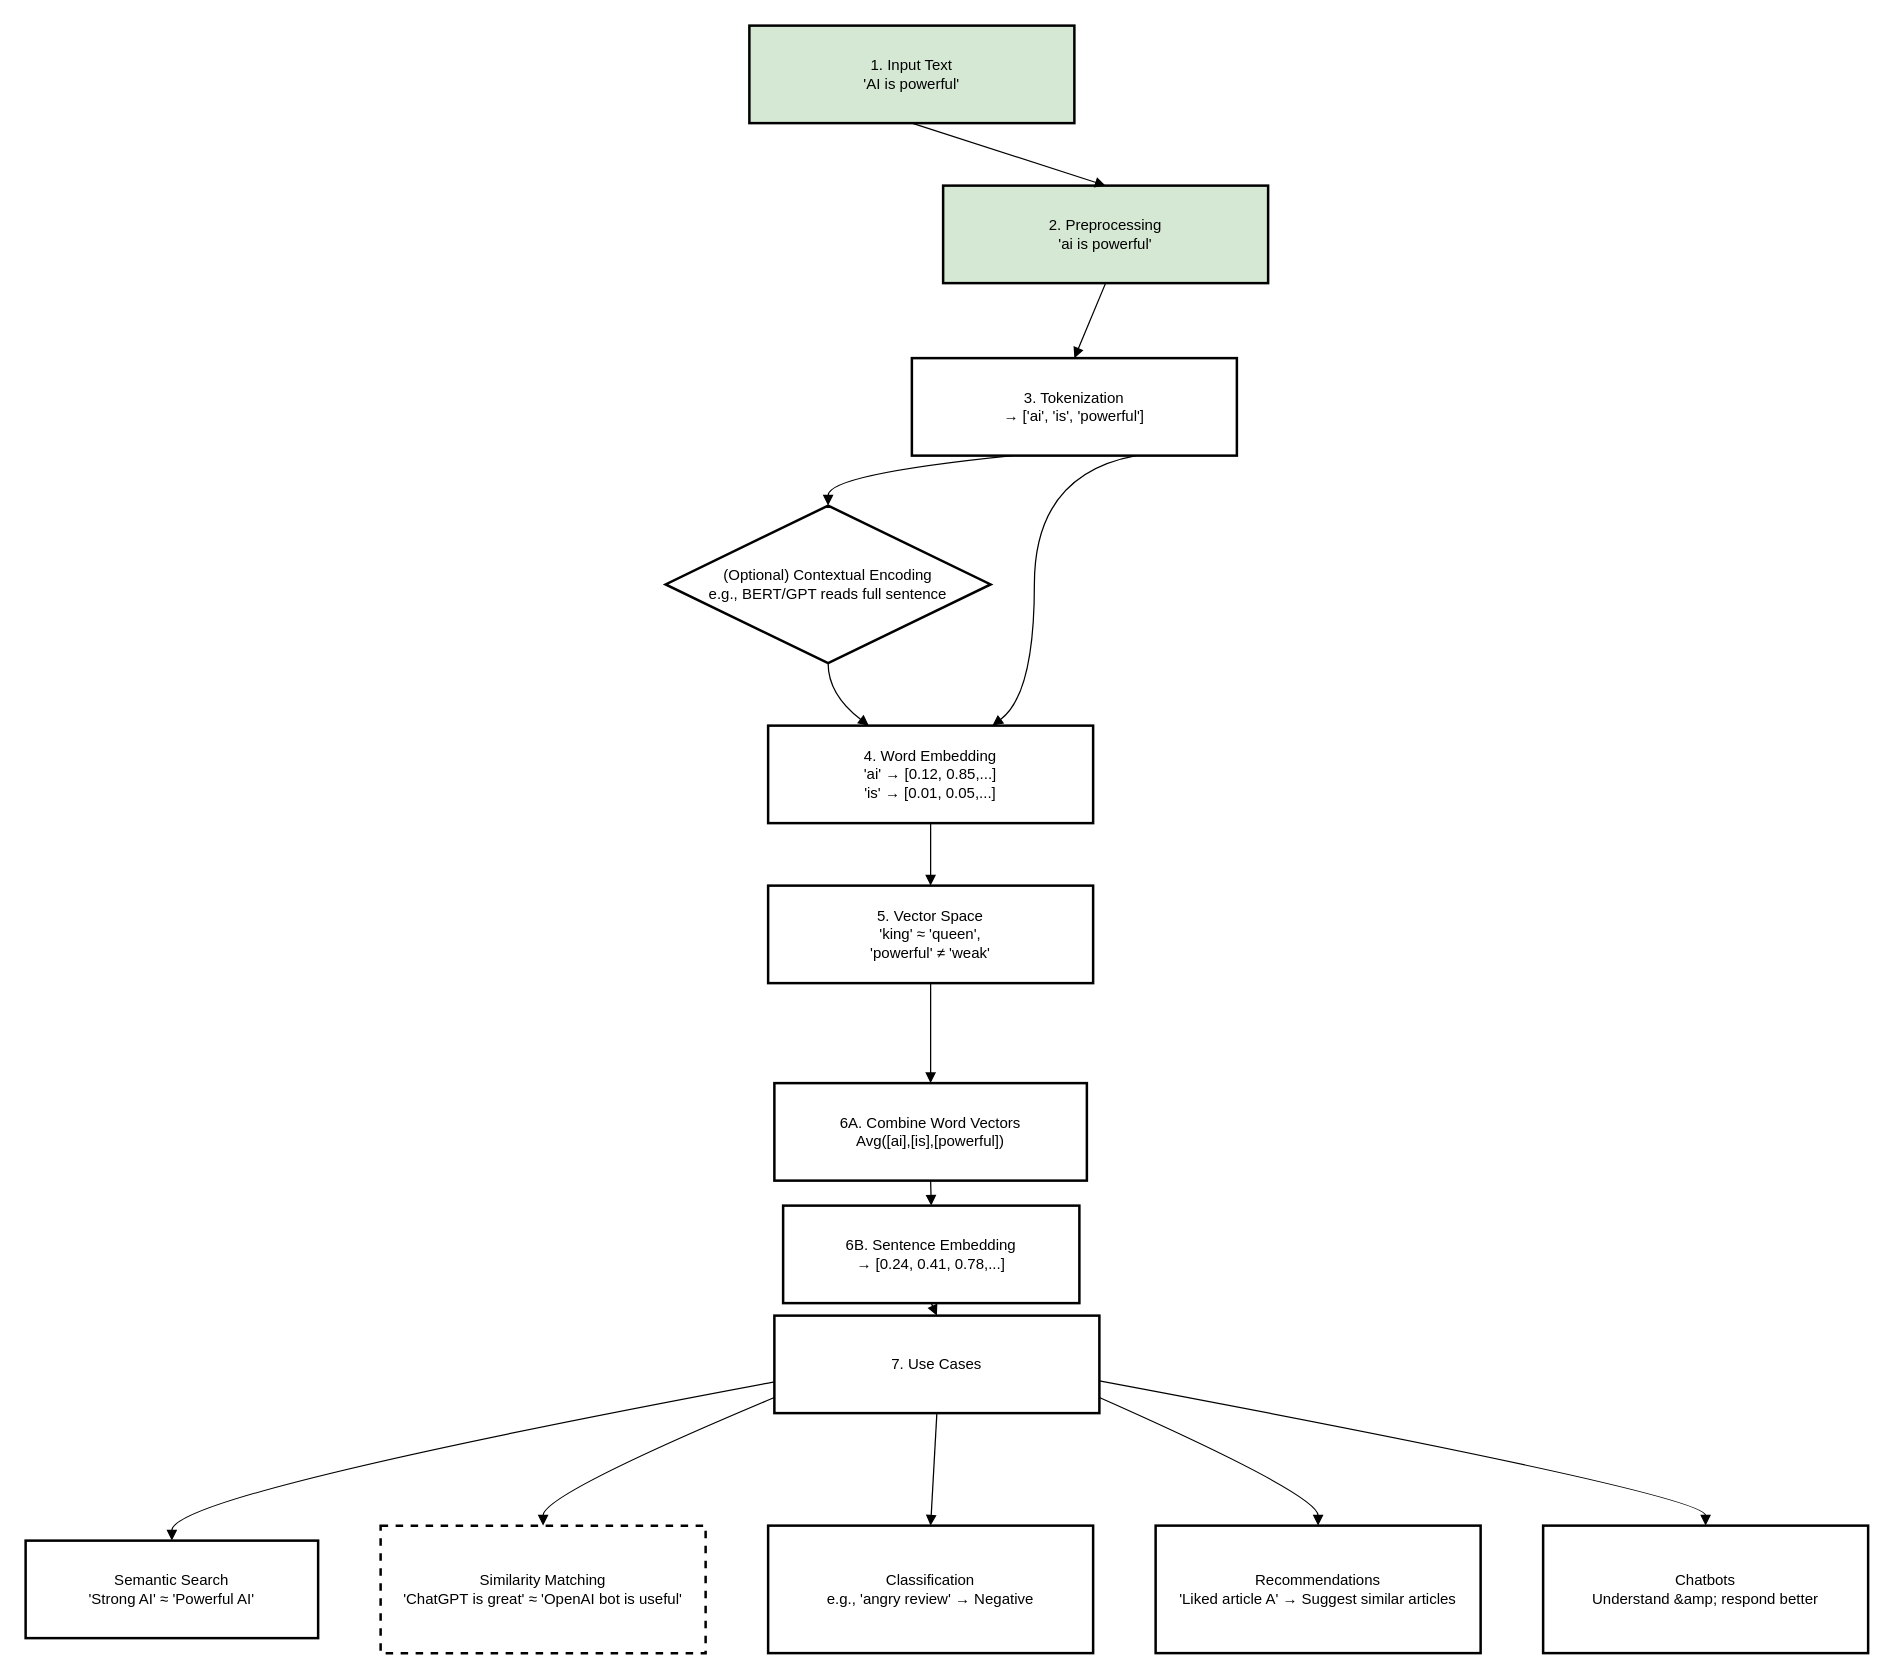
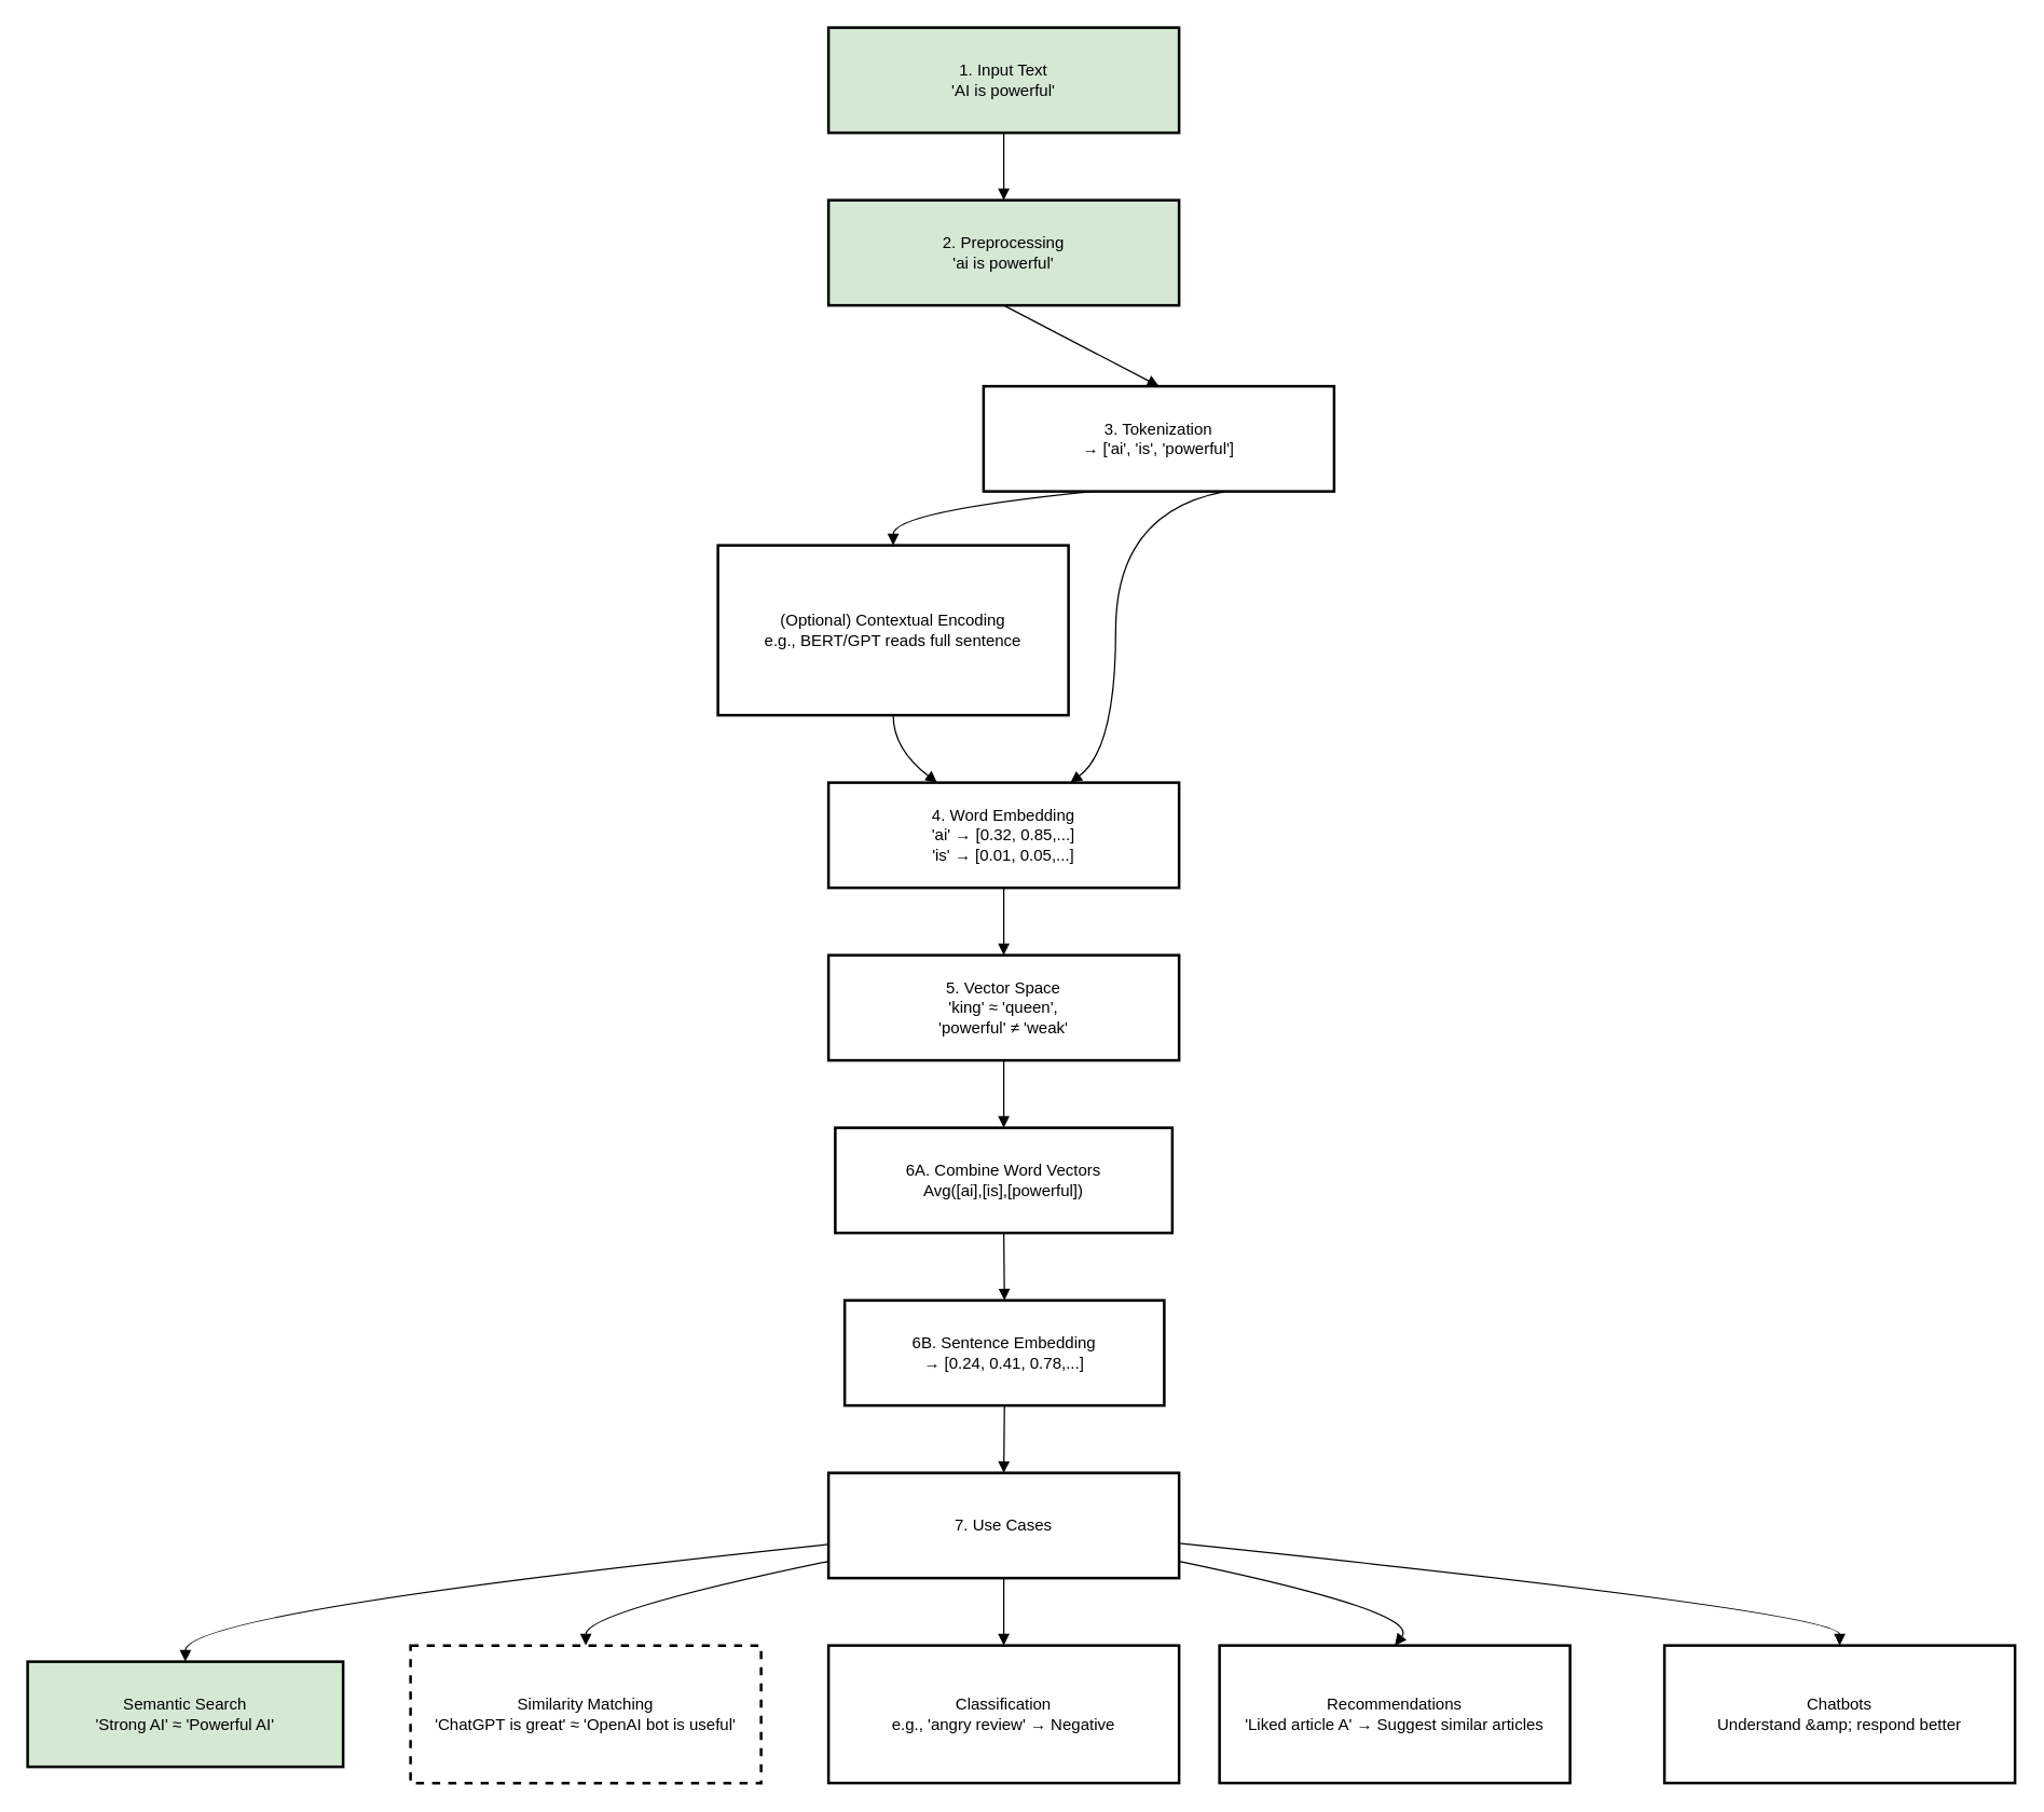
  <mxCell id="0" />
  <mxCell id="1" parent="0" />
- <mxCell id="2" value="1. Input Text&#10;'AI is powerful'" style="whiteSpace=wrap;strokeWidth=2;fillColor=#D5E8D4;" vertex="1" parent="1"><mxGeometry x="599" y="20" width="260" height="78" as="geometry" /></mxCell>
- <mxCell id="3" value="2. Preprocessing&#10;'ai is powerful'" style="whiteSpace=wrap;strokeWidth=2;fillColor=#D5E8D4;" vertex="1" parent="1"><mxGeometry x="754" y="148" width="260" height="78" as="geometry" /></mxCell>
+ <mxCell id="2" value="1. Input Text&#10;'AI is powerful'" style="whiteSpace=wrap;strokeWidth=2;fillColor=#D5E8D4;" vertex="1" parent="1"><mxGeometry x="614" y="20" width="260" height="78" as="geometry" /></mxCell>
+ <mxCell id="3" value="2. Preprocessing&#10;'ai is powerful'" style="whiteSpace=wrap;strokeWidth=2;fillColor=#D5E8D4;" vertex="1" parent="1"><mxGeometry x="614" y="148" width="260" height="78" as="geometry" /></mxCell>
  <mxCell id="4" value="3. Tokenization&#10;→ ['ai', 'is', 'powerful']" style="whiteSpace=wrap;strokeWidth=2;" vertex="1" parent="1"><mxGeometry x="729" y="286" width="260" height="78" as="geometry" /></mxCell>
- <mxCell id="5" value="(Optional) Contextual Encoding&#10;e.g., BERT/GPT reads full sentence" style="rhombus;whiteSpace=wrap;strokeWidth=2;" vertex="1" parent="1"><mxGeometry x="532" y="404" width="260" height="126" as="geometry" /></mxCell>
- <mxCell id="6" value="4. Word Embedding&#10;'ai' → [0.12, 0.85,...]&#10;'is' → [0.01, 0.05,...]" style="whiteSpace=wrap;strokeWidth=2;" vertex="1" parent="1"><mxGeometry x="614" y="580" width="260" height="78" as="geometry" /></mxCell>
+ <mxCell id="5" value="(Optional) Contextual Encoding&#10;e.g., BERT/GPT reads full sentence" style="whiteSpace=wrap;strokeWidth=2;" vertex="1" parent="1"><mxGeometry x="532" y="404" width="260" height="126" as="geometry" /></mxCell>
+ <mxCell id="6" value="4. Word Embedding&#10;'ai' → [0.32, 0.85,...]&#10;'is' → [0.01, 0.05,...]" style="whiteSpace=wrap;strokeWidth=2;" vertex="1" parent="1"><mxGeometry x="614" y="580" width="260" height="78" as="geometry" /></mxCell>
  <mxCell id="7" value="5. Vector Space&#10;'king' ≈ 'queen',&#10;'powerful' ≠ 'weak'" style="whiteSpace=wrap;strokeWidth=2;" vertex="1" parent="1"><mxGeometry x="614" y="708" width="260" height="78" as="geometry" /></mxCell>
- <mxCell id="8" value="6A. Combine Word Vectors&#10;Avg([ai],[is],[powerful])" style="whiteSpace=wrap;strokeWidth=2;" vertex="1" parent="1"><mxGeometry x="619" y="866" width="250" height="78" as="geometry" /></mxCell>
+ <mxCell id="8" value="6A. Combine Word Vectors&#10;Avg([ai],[is],[powerful])" style="whiteSpace=wrap;strokeWidth=2;" vertex="1" parent="1"><mxGeometry x="619" y="836" width="250" height="78" as="geometry" /></mxCell>
  <mxCell id="9" value="6B. Sentence Embedding&#10;→ [0.24, 0.41, 0.78,...]" style="whiteSpace=wrap;strokeWidth=2;" vertex="1" parent="1"><mxGeometry x="626" y="964" width="237" height="78" as="geometry" /></mxCell>
- <mxCell id="10" value="7. Use Cases" style="whiteSpace=wrap;strokeWidth=2;" vertex="1" parent="1"><mxGeometry x="619" y="1052" width="260" height="78" as="geometry" /></mxCell>
- <mxCell id="11" value="Semantic Search&#10;'Strong AI' ≈ 'Powerful AI'" style="whiteSpace=wrap;strokeWidth=2;" vertex="1" parent="1"><mxGeometry x="20" y="1232" width="234" height="78" as="geometry" /></mxCell>
+ <mxCell id="10" value="7. Use Cases" style="whiteSpace=wrap;strokeWidth=2;" vertex="1" parent="1"><mxGeometry x="614" y="1092" width="260" height="78" as="geometry" /></mxCell>
+ <mxCell id="11" value="Semantic Search&#10;'Strong AI' ≈ 'Powerful AI'" style="whiteSpace=wrap;strokeWidth=2;fillColor=#d5e8d4;" vertex="1" parent="1"><mxGeometry x="20" y="1232" width="234" height="78" as="geometry" /></mxCell>
  <mxCell id="12" value="Similarity Matching&#10;'ChatGPT is great' ≈ 'OpenAI bot is useful'" style="whiteSpace=wrap;strokeWidth=2;dashed=1;" vertex="1" parent="1"><mxGeometry x="304" y="1220" width="260" height="102" as="geometry" /></mxCell>
  <mxCell id="13" value="Classification&#10;e.g., 'angry review' → Negative" style="whiteSpace=wrap;strokeWidth=2;" vertex="1" parent="1"><mxGeometry x="614" y="1220" width="260" height="102" as="geometry" /></mxCell>
- <mxCell id="14" value="Recommendations&#10;'Liked article A' → Suggest similar articles" style="whiteSpace=wrap;strokeWidth=2;" vertex="1" parent="1"><mxGeometry x="924" y="1220" width="260" height="102" as="geometry" /></mxCell>
+ <mxCell id="14" value="Recommendations&#10;'Liked article A' → Suggest similar articles" style="whiteSpace=wrap;strokeWidth=2;" vertex="1" parent="1"><mxGeometry x="904" y="1220" width="260" height="102" as="geometry" /></mxCell>
  <mxCell id="15" value="Chatbots&#10;Understand &amp;amp; respond better" style="whiteSpace=wrap;strokeWidth=2;" vertex="1" parent="1"><mxGeometry x="1234" y="1220" width="260" height="102" as="geometry" /></mxCell>
  <mxCell id="16" value="" style="curved=1;startArrow=none;endArrow=block;exitX=0.5;exitY=1;entryX=0.5;entryY=0;rounded=0;" edge="1" parent="1" source="2" target="3"><mxGeometry relative="1" as="geometry"><Array as="points" /></mxGeometry></mxCell>
  <mxCell id="17" value="" style="curved=1;startArrow=none;endArrow=block;exitX=0.5;exitY=1;entryX=0.5;entryY=0;rounded=0;" edge="1" parent="1" source="3" target="4"><mxGeometry relative="1" as="geometry"><Array as="points" /></mxGeometry></mxCell>
  <mxCell id="18" value="" style="curved=1;startArrow=none;endArrow=block;exitX=0.31;exitY=1;entryX=0.5;entryY=0;rounded=0;" edge="1" parent="1" source="4" target="5"><mxGeometry relative="1" as="geometry"><Array as="points"><mxPoint x="662" y="379" /></Array></mxGeometry></mxCell>
  <mxCell id="19" value="" style="curved=1;startArrow=none;endArrow=block;exitX=0.5;exitY=1;entryX=0.31;entryY=0;rounded=0;" edge="1" parent="1" source="5" target="6"><mxGeometry relative="1" as="geometry"><Array as="points"><mxPoint x="662" y="555" /></Array></mxGeometry></mxCell>
  <mxCell id="20" value="" style="curved=1;startArrow=none;endArrow=block;exitX=0.69;exitY=1;entryX=0.69;entryY=0;rounded=0;" edge="1" parent="1" source="4" target="6"><mxGeometry relative="1" as="geometry"><Array as="points"><mxPoint x="827" y="379" /><mxPoint x="827" y="555" /></Array></mxGeometry></mxCell>
  <mxCell id="21" value="" style="curved=1;startArrow=none;endArrow=block;exitX=0.5;exitY=1;entryX=0.5;entryY=0;rounded=0;" edge="1" parent="1" source="6" target="7"><mxGeometry relative="1" as="geometry"><Array as="points" /></mxGeometry></mxCell>
  <mxCell id="22" value="" style="curved=1;startArrow=none;endArrow=block;exitX=0.5;exitY=1;entryX=0.5;entryY=0;rounded=0;" edge="1" parent="1" source="7" target="8"><mxGeometry relative="1" as="geometry"><Array as="points" /></mxGeometry></mxCell>
  <mxCell id="23" value="" style="curved=1;startArrow=none;endArrow=block;exitX=0.5;exitY=1;entryX=0.5;entryY=0;rounded=0;" edge="1" parent="1" source="8" target="9"><mxGeometry relative="1" as="geometry"><Array as="points" /></mxGeometry></mxCell>
  <mxCell id="24" value="" style="curved=1;startArrow=none;endArrow=block;exitX=0.5;exitY=1;entryX=0.5;entryY=0;rounded=0;" edge="1" parent="1" source="9" target="10"><mxGeometry relative="1" as="geometry"><Array as="points" /></mxGeometry></mxCell>
  <mxCell id="25" value="" style="curved=1;startArrow=none;endArrow=block;exitX=0;exitY=0.68;entryX=0.5;entryY=0;rounded=0;" edge="1" parent="1" source="10" target="11"><mxGeometry relative="1" as="geometry"><Array as="points"><mxPoint x="137" y="1195" /></Array></mxGeometry></mxCell>
  <mxCell id="26" value="" style="curved=1;startArrow=none;endArrow=block;exitX=0;exitY=0.84;entryX=0.5;entryY=0;rounded=0;" edge="1" parent="1" source="10" target="12"><mxGeometry relative="1" as="geometry"><Array as="points"><mxPoint x="434" y="1195" /></Array></mxGeometry></mxCell>
  <mxCell id="27" value="" style="curved=1;startArrow=none;endArrow=block;exitX=0.5;exitY=1;entryX=0.5;entryY=0;rounded=0;" edge="1" parent="1" source="10" target="13"><mxGeometry relative="1" as="geometry"><Array as="points" /></mxGeometry></mxCell>
  <mxCell id="28" value="" style="curved=1;startArrow=none;endArrow=block;exitX=1;exitY=0.84;entryX=0.5;entryY=0;rounded=0;" edge="1" parent="1" source="10" target="14"><mxGeometry relative="1" as="geometry"><Array as="points"><mxPoint x="1054" y="1195" /></Array></mxGeometry></mxCell>
  <mxCell id="29" value="" style="curved=1;startArrow=none;endArrow=block;exitX=1;exitY=0.67;entryX=0.5;entryY=0;rounded=0;" edge="1" parent="1" source="10" target="15"><mxGeometry relative="1" as="geometry"><Array as="points"><mxPoint x="1364" y="1195" /></Array></mxGeometry></mxCell>
